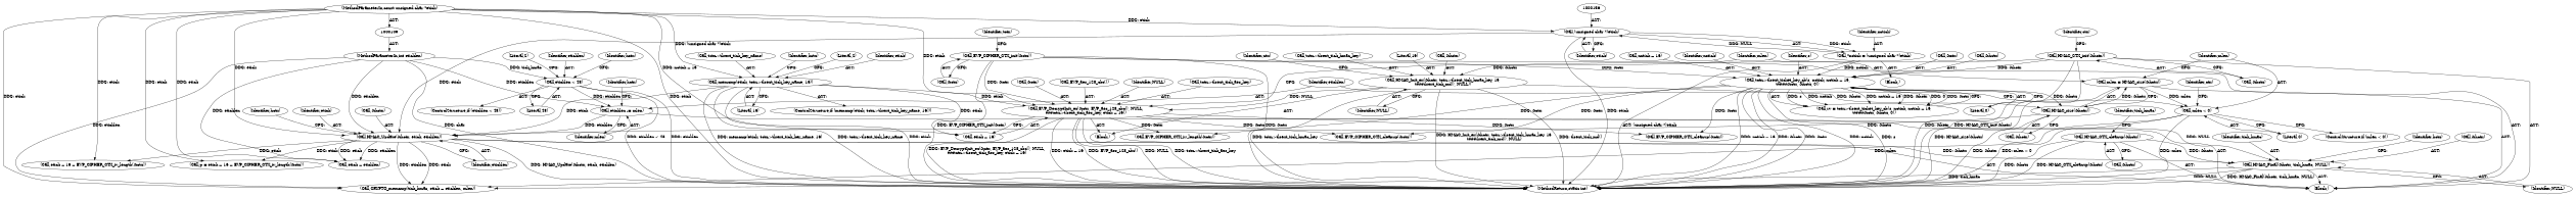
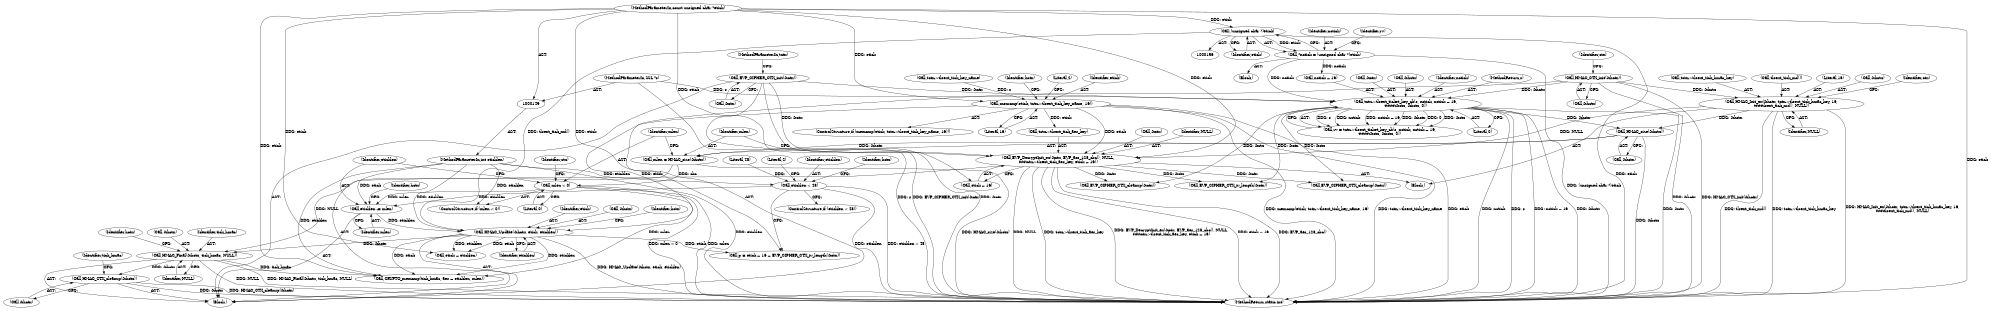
  digraph {
    n1 [label="(Call,HMAC_CTX_cleanup(&hctx))"]
    n2 [label="(Block,)"]
    n3 [label="(Call,&hctx)"]
    n4 [label="(MethodReturn,static int)"]
    n5 [label="(Call,HMAC_Final(&hctx, tick_hmac, NULL))"]
    n6 [label="(Identifier,NULL)"]
-   n7 [label="(Call,CRYPTO_memcmp(tick_hmac, etick + eticklen, mlen))"]
+   n7 [label="(Call,CRYPTO_memcmp(tick_hmac, aes + eticklen, mlen))"]
    n8 [label="(Call,HMAC_Update(&hctx, etick, eticklen))"]
    n9 [label="(Call,etick + eticklen)"]
-   n10 [label="(Call,etick + 16 + EVP_CIPHER_CTX_iv_length(&ctx))"]
    n11 [label="(Identifier,eticklen)"]
    n12 [label="(Call,p = etick + 16 + EVP_CIPHER_CTX_iv_length(&ctx))"]
    n13 [label="(Call,HMAC_size(&hctx))"]
    n14 [label="(Call,mlen = HMAC_size(&hctx))"]
    n15 [label="(Call,&hctx)"]
    n16 [label="(Call,mlen < 0)"]
    n17 [label="(Call,tctx->tlsext_ticket_key_cb(s, nctick, nctick + 16,\n\t\t\t\t\t\t\t&ctx, &hctx, 0))"]
    n18 [label="(Call,rv = tctx->tlsext_ticket_key_cb(s, nctick, nctick + 16,\n\t\t\t\t\t\t\t&ctx, &hctx, 0))"]
    n19 [label="(Call,EVP_CIPHER_CTX_cleanup(&ctx))"]
    n20 [label="(Call,EVP_CIPHER_CTX_iv_length(&ctx))"]
    n21 [label="(Literal,0)"]
    n22 [label="(Call,EVP_CIPHER_CTX_cleanup(&ctx))"]
-   1000109
+   n23 [label="(MethodParameterIn,SSL *s)"]
+   1000109 [label=1000149]
    n25 [label="(MethodParameterIn,int eticklen)"]
    n26 [label="(Call,*nctick = (unsigned char *)etick)"]
    n27 [label="(Call,(unsigned char *)etick)"]
    n28 [label="(Call,nctick + 16)"]
    n29 [label="(Block,)"]
    n30 [label="(Identifier,etick)"]
    n31 [label="(MethodParameterIn,const unsigned char *etick)"]
    n32 [label="(Call,memcmp(etick, tctx->tlsext_tick_key_name, 16))"]
    n33 [label="(Call,EVP_DecryptInit_ex(&ctx, EVP_aes_128_cbc(), NULL,\n\t\t\t\ttctx->tlsext_tick_aes_key, etick + 16))"]
    n34 [label="(Call,etick + 16)"]
    n35 [label="(ControlStructure,if (memcmp(etick, tctx->tlsext_tick_key_name, 16)))"]
    n36 [label="(Literal,16)"]
    n37 [label="(Block,)"]
    n38 [label="(Call,EVP_CIPHER_CTX_init(&ctx))"]
    n39 [label="(Call,&ctx)"]
    n40 [label="(Call,HMAC_CTX_init(&hctx))"]
    n41 [label="(Call,HMAC_Init_ex(&hctx, tctx->tlsext_tick_hmac_key, 16,\n\t\t\t\t\ttlsext_tick_md(), NULL))"]
    n42 [label="(Call,&hctx)"]
    n43 [label="(Identifier,NULL)"]
    n44 [label="(Call,eticklen -= mlen)"]
    n45 [label="(Identifier,mlen)"]
    n46 [label="(ControlStructure,if (mlen < 0))"]
    n47 [label="(Literal,0)"]
    n48 [label="(Call,eticklen < 48)"]
    n49 [label="(Literal,48)"]
    n50 [label="(ControlStructure,if (eticklen < 48))"]
    n51 [label="(Identifier,hctx)"]
    n52 [label="(Identifier,ctx)"]
    n53 [label="(Identifier,nctick)"]
    n54 [label="(Identifier,hctx)"]
    n55 [label="(Call,&ctx)"]
-   n56 [label="(Call,EVP_aes_128_cbc())"]
    n57 [label="(Identifier,hctx)"]
    n58 [label="(Literal,2)"]
    n59 [label="(Identifier,nctick)"]
    n60 [label="(Identifier,eticklen)"]
    n61 [label="(Call,tctx->tlsext_tick_hmac_key)"]
    n62 [label="(Identifier,etick)"]
    n63 [label="(Identifier,mlen)"]
    n64 [label="(Identifier,etick)"]
+   n65 [label="(Call,tlsext_tick_md())"]
    n66 [label="(Literal,2)"]
    n67 [label="(Literal,16)"]
    n68 [label="(Identifier,ctx)"]
    n69 [label="(Identifier,tick_hmac)"]
    n70 [label="(Identifier,eticklen)"]
    n71 [label="(Call,&hctx)"]
-   n72 [label="(Identifier,s)"]
+   n72 [label="(MethodReturn,s)"]
    n73 [label="(Identifier,hctx)"]
    n74 [label="(Call,&ctx)"]
    n75 [label="(Identifier,ctx)"]
-   n76 [label="(Identifier,tctx)"]
+   n76 [label="(MethodParameterIn,tctx)"]
    n77 [label="(Identifier,NULL)"]
+   n78 [label="(Identifier,rv)"]
    n79 [label="(Identifier,mlen)"]
    n80 [label="(Identifier,hctx)"]
    n81 [label="(Call,tctx->tlsext_tick_key_name)"]
    n82 [label="(Call,&hctx)"]
    n83 [label="(Identifier,tick_hmac)"]
    n84 [label="(Call,&hctx)"]
    n85 [label="(Call,&hctx)"]
    n86 [label="(Call,tctx->tlsext_tick_aes_key)"]
    1000156
    n1 -> n2 [label="AST: "]
    n1 -> n3 [label="CFG: "]
    n1 -> n4 [label="DDG: &hctx"]
    n1 -> n4 [label="DDG: HMAC_CTX_cleanup(&hctx)"]
    n3 -> n1 [label="AST: "]
-   n1 -> n5 [label="DDG: &hctx"]
+   n5 -> n1 [label="DDG: &hctx"]
    n5 -> n2 [label="AST: "]
    n5 -> n4 [label="DDG: NULL"]
    n5 -> n4 [label="DDG: HMAC_Final(&hctx, tick_hmac, NULL)"]
    n5 -> n6 [label="CFG: "]
    n5 -> n7 [label="DDG: tick_hmac"]
    n6 -> n5 [label="AST: "]
    n8 -> n2 [label="AST: "]
    n8 -> n4 [label="DDG: HMAC_Update(&hctx, etick, eticklen)"]
    n8 -> n5 [label="DDG: &hctx"]
    n8 -> n7 [label="DDG: etick"]
    n8 -> n7 [label="DDG: eticklen"]
    n8 -> n9 [label="DDG: etick"]
    n8 -> n9 [label="DDG: eticklen"]
-   n8 -> n10 [label="DDG: etick"]
    n8 -> n11 [label="CFG: "]
    n8 -> n12 [label="DDG: etick"]
    n11 -> n8 [label="AST: "]
    n13 -> n4 [label="DDG: &hctx"]
-   n13 -> n8 [label="DDG: &hctx"]
    n13 -> n14 [label="AST: "]
    n13 -> n14 [label="DDG: &hctx"]
    n13 -> n15 [label="CFG: "]
    n14 -> n2 [label="AST: "]
    n14 -> n4 [label="DDG: HMAC_size(&hctx)"]
-   n14 -> n13 [label="CFG: "]
-   n14 -> n16 [label="DDG: mlen"]
+   n14 -> n16 [label="DDG: cbc"]
    n15 -> n13 [label="AST: "]
    n16 -> n4 [label="DDG: mlen < 0"]
    n16 -> n4 [label="DDG: mlen"]
    n16 -> n7 [label="DDG: mlen"]
-   n16 -> n46 [label="CFG: "]
+   n16 -> n44 [label="DDG: mlen"]
+   n16 -> n46 [label="AST: "]
    n16 -> n47 [label="CFG: "]
    n17 -> n4 [label="DDG: nctick + 16"]
    n17 -> n4 [label="DDG: &hctx"]
    n17 -> n4 [label="DDG: &ctx"]
    n17 -> n4 [label="DDG: nctick"]
    n17 -> n4 [label="DDG: s"]
    n17 -> n13 [label="DDG: &hctx"]
    n17 -> n18 [label="AST: "]
    n17 -> n18 [label="DDG: s"]
    n17 -> n18 [label="DDG: nctick"]
    n17 -> n18 [label="DDG: nctick + 16"]
    n17 -> n18 [label="DDG: &hctx"]
    n17 -> n18 [label="DDG: 0"]
    n17 -> n18 [label="DDG: &ctx"]
    n17 -> n19 [label="DDG: &ctx"]
    n17 -> n20 [label="DDG: &ctx"]
    n17 -> n21 [label="CFG: "]
    n17 -> n22 [label="DDG: &ctx"]
    n18 -> n17 [label="CFG: "]
    n21 -> n17 [label="AST: "]
+   n23 -> n4 [label="DDG: s"]
+   n23 -> n17 [label="DDG: s"]
+   n23 -> 1000109 [label="AST: "]
    1000109 -> n25 [label="AST: "]
-   n25 -> n4 [label="DDG: char"]
+   n25 -> n4 [label="DDG: eticklen"]
    n25 -> n7 [label="DDG: eticklen"]
    n25 -> n8 [label="DDG: eticklen"]
-   n25 -> n9 [label="DDG: eticklen"]
-   n25 -> n44 [label="DDG: eticklen"]
-   n25 -> n48 [label="DDG: tick_hmac"]
-   n26 -> n4 [label="AST: (unsigned char *)etick"]
+   n25 -> n46 [label="DDG: eticklen"]
+   n25 -> n44 [label="DDG: etick"]
+   n25 -> n48 [label="DDG: eticklen"]
+   n26 -> n4 [label="DDG: (unsigned char *)etick"]
    n26 -> n17 [label="DDG: nctick"]
-   n26 -> n27 [label="DDG: NULL"]
+   n26 -> n27 [label="CFG: "]
+   n26 -> n28 [label="DDG: nctick"]
    n26 -> n29 [label="AST: "]
    n27 -> n4 [label="DDG: etick"]
-   n27 -> n8 [label="DDG: etick"]
+   n27 -> n8 [label="DDG: tlsext_tick_md()"]
    n27 -> n26 [label="AST: "]
    n27 -> n26 [label="DDG: etick"]
    n27 -> n30 [label="CFG: "]
    n28 -> n17 [label="AST: "]
    n30 -> n27 [label="AST: "]
    n31 -> n4 [label="DDG: etick"]
    n31 -> n7 [label="DDG: etick"]
-   n31 -> n8 [label="DDG: etick"]
    n31 -> n9 [label="DDG: etick"]
-   n31 -> n10 [label="DDG: etick"]
    n31 -> n12 [label="DDG: etick"]
    n31 -> 1000109 [label="AST: "]
    n31 -> n27 [label="DDG: etick"]
-   n31 -> n32 [label="DDG: (unsigned char *)etick"]
+   n31 -> n32 [label="DDG: etick"]
    n31 -> n33 [label="DDG: etick"]
-   n31 -> n34 [label="DDG: nctick + 16"]
+   n31 -> n34 [label="DDG: etick"]
    n32 -> n4 [label="DDG: memcmp(etick, tctx->tlsext_tick_key_name, 16)"]
    n32 -> n4 [label="DDG: tctx->tlsext_tick_key_name"]
    n32 -> n4 [label="DDG: etick"]
    n32 -> n8 [label="DDG: etick"]
    n32 -> n33 [label="DDG: etick"]
-   n32 -> n34 [label="DDG: etick"]
+   n32 -> n86 [label="DDG: etick"]
    n32 -> n35 [label="AST: "]
    n32 -> n36 [label="CFG: "]
    n33 -> n4 [label="DDG: NULL"]
    n33 -> n4 [label="DDG: tctx->tlsext_tick_aes_key"]
    n33 -> n4 [label="DDG: EVP_DecryptInit_ex(&ctx, EVP_aes_128_cbc(), NULL,\n\t\t\t\ttctx->tlsext_tick_aes_key, etick + 16)"]
    n33 -> n4 [label="DDG: etick + 16"]
    n33 -> n4 [label="DDG: EVP_aes_128_cbc()"]
    n33 -> n5 [label="DDG: NULL"]
    n33 -> n19 [label="DDG: &ctx"]
    n33 -> n20 [label="DDG: &ctx"]
    n33 -> n22 [label="DDG: &ctx"]
    n33 -> n34 [label="CFG: "]
    n33 -> n37 [label="AST: "]
    n34 -> n33 [label="AST: "]
    n36 -> n32 [label="AST: "]
    n38 -> n2 [label="AST: "]
    n38 -> n4 [label="DDG: EVP_CIPHER_CTX_init(&ctx)"]
    n38 -> n4 [label="DDG: &ctx"]
    n38 -> n17 [label="DDG: &ctx"]
    n38 -> n33 [label="DDG: &ctx"]
    n38 -> n39 [label="CFG: "]
    n39 -> n38 [label="AST: "]
    n40 -> n2 [label="AST: "]
    n40 -> n4 [label="DDG: &hctx"]
    n40 -> n4 [label="DDG: HMAC_CTX_init(&hctx)"]
    n40 -> n17 [label="DDG: &hctx"]
    n40 -> n41 [label="DDG: &hctx"]
    n40 -> n42 [label="CFG: "]
    n41 -> n4 [label="DDG: tlsext_tick_md()"]
    n41 -> n4 [label="DDG: tctx->tlsext_tick_hmac_key"]
    n41 -> n4 [label="DDG: HMAC_Init_ex(&hctx, tctx->tlsext_tick_hmac_key, 16,\n\t\t\t\t\ttlsext_tick_md(), NULL)"]
    n41 -> n13 [label="DDG: &hctx"]
    n41 -> n33 [label="DDG: NULL"]
    n41 -> n37 [label="AST: "]
    n41 -> n43 [label="CFG: "]
    n42 -> n40 [label="AST: "]
    n43 -> n41 [label="AST: "]
    n44 -> n2 [label="AST: "]
    n44 -> n8 [label="DDG: eticklen"]
    n44 -> n45 [label="CFG: "]
    n45 -> n44 [label="AST: "]
    n47 -> n16 [label="AST: "]
    n48 -> n4 [label="DDG: eticklen < 48"]
    n48 -> n4 [label="DDG: eticklen"]
    n48 -> n44 [label="DDG: eticklen"]
-   n48 -> n49 [label="CFG: "]
-   n48 -> n50 [label="AST: "]
-   n49 -> n48 [label="AST: "]
+   n48 -> n12 [label="CFG: "]
+   n48 -> n50 [label="CFG: "]
+   n49 -> n48 [label="DDG: "]
    n51 -> n8 [label="CFG: "]
    n52 -> n40 [label="CFG: "]
    n53 -> n17 [label="AST: "]
    n54 -> n5 [label="CFG: "]
    n55 -> n33 [label="AST: "]
-   n56 -> n33 [label="AST: "]
    n57 -> n32 [label="CFG: "]
    n58 -> n32 [label="CFG: "]
    n59 -> n26 [label="AST: "]
    n60 -> n16 [label="CFG: "]
    n60 -> n44 [label="AST: "]
    n61 -> n41 [label="AST: "]
    n62 -> n8 [label="AST: "]
    n63 -> n14 [label="CFG: "]
    n63 -> n16 [label="AST: "]
    n64 -> n32 [label="AST: "]
+   n65 -> n41 [label="AST: "]
    n66 -> n48 [label="CFG: "]
    n67 -> n41 [label="AST: "]
    n68 -> n16 [label="CFG: "]
    n69 -> n1 [label="CFG: "]
    n70 -> n48 [label="AST: "]
    n71 -> n41 [label="AST: "]
    n72 -> n17 [label="AST: "]
    n73 -> n48 [label="CFG: "]
    n74 -> n17 [label="AST: "]
    n75 -> n41 [label="CFG: "]
    n76 -> n38 [label="CFG: "]
    n77 -> n33 [label="AST: "]
+   n78 -> n26 [label="CFG: "]
    n79 -> n14 [label="AST: "]
    n79 -> n33 [label="CFG: "]
    n80 -> n44 [label="CFG: "]
-   n81 -> n32 [label="AST: "]
+   n81 -> n32 [label="DDG: s"]
    n82 -> n5 [label="AST: "]
    n83 -> n5 [label="AST: "]
    n84 -> n8 [label="AST: "]
    n85 -> n17 [label="AST: "]
    n86 -> n33 [label="AST: "]
-   1000156 -> n27 [label="AST: "]
+   n27 -> 1000156 [label="AST: "]
  }
